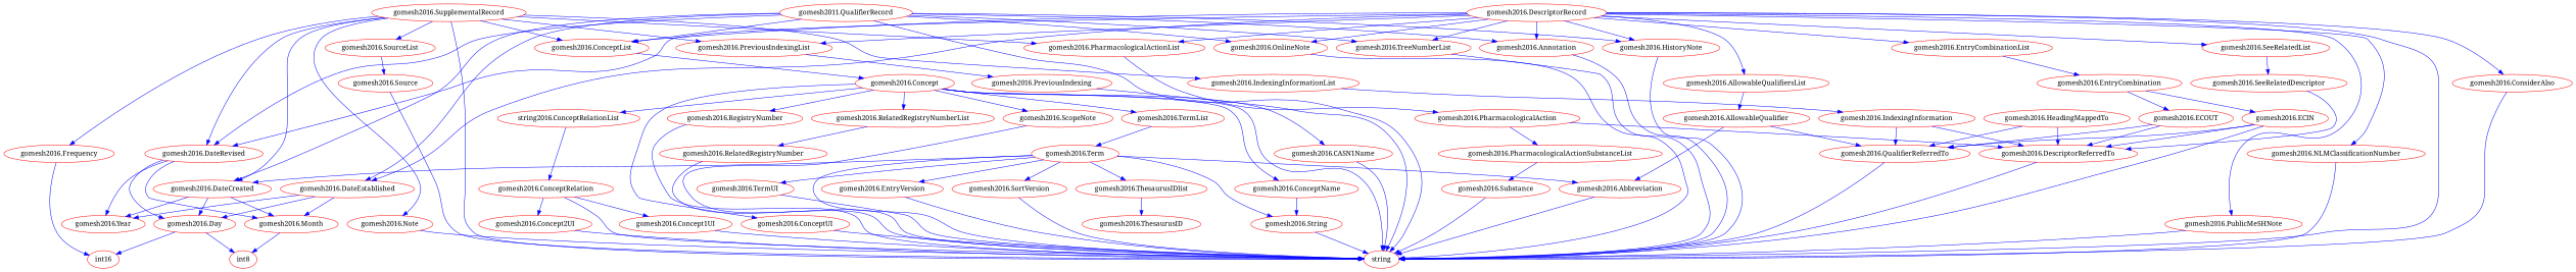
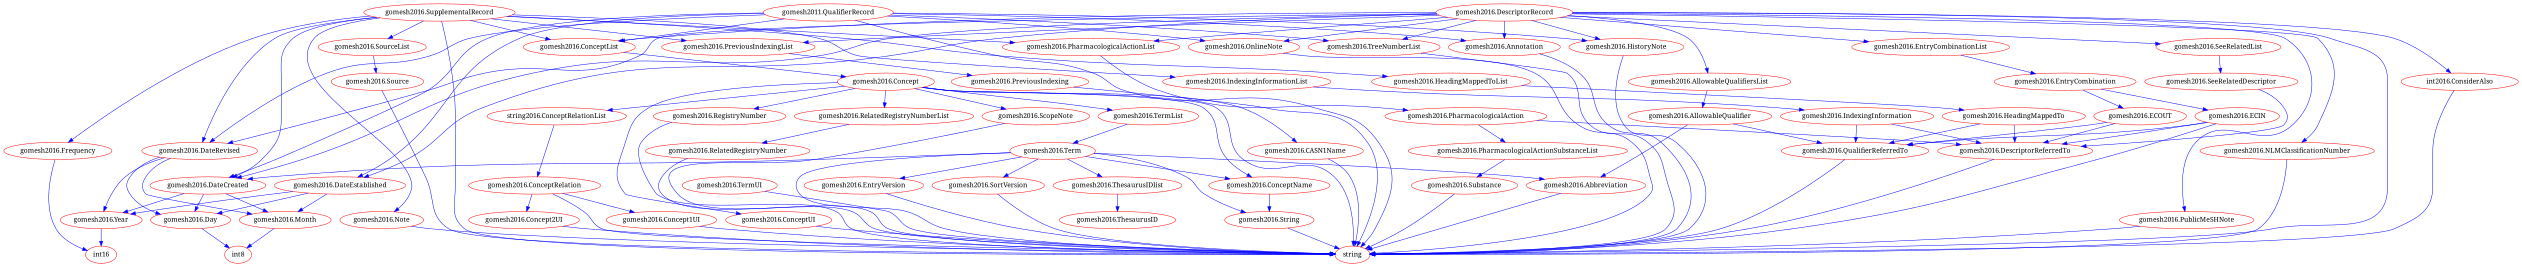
  digraph {
    fontname="Noto Serif"
    splines=true
    node [color=Red fontname="Noto Serif"]
    edge [color=Blue fontname="Noto Serif"]
    n1 [label="gomesh2016.DescriptorRecord"]
    string
    n3 [label="gomesh2016.AllowableQualifiersList"]
    n4 [label="gomesh2016.Annotation"]
    n5 [label="gomesh2016.ConceptList"]
    n6 [label="gomesh2016.DateCreated"]
-   n7 [label="gomesh2016.ConsiderAlso"]
+   n7 [label="int2016.ConsiderAlso"]
    n8 [label="gomesh2016.DateEstablished"]
    n9 [label="gomesh2016.DateRevised"]
    n10 [label="gomesh2016.EntryCombinationList"]
    n11 [label="gomesh2016.HistoryNote"]
    n12 [label="gomesh2016.NLMClassificationNumber"]
    n13 [label="gomesh2016.OnlineNote"]
    n14 [label="gomesh2016.PharmacologicalActionList"]
    n15 [label="gomesh2016.PreviousIndexingList"]
    n16 [label="gomesh2016.PublicMeSHNote"]
    n17 [label="gomesh2016.SeeRelatedList"]
    n18 [label="gomesh2016.TreeNumberList"]
    n19 [label="gomesh2016.AllowableQualifier"]
    n20 [label="gomesh2016.Concept"]
    n21 [label="gomesh2016.Day"]
    n22 [label="gomesh2016.Month"]
    n23 [label="gomesh2016.Year"]
    n24 [label="gomesh2016.EntryCombination"]
    n25 [label="gomesh2016.PharmacologicalAction"]
    n26 [label="gomesh2016.PreviousIndexing"]
    n27 [label="gomesh2016.SeeRelatedDescriptor"]
    n28 [label="gomesh2016.Abbreviation"]
    n29 [label="gomesh2016.QualifierReferredTo"]
    n30 [label="gomesh2016.CASN1Name"]
    n31 [label="gomesh2016.ConceptName"]
    n32 [label="string2016.ConceptRelationList"]
    n33 [label="gomesh2016.ConceptUI"]
    n34 [label="gomesh2016.RegistryNumber"]
    n35 [label="gomesh2016.RelatedRegistryNumberList"]
    n36 [label="gomesh2016.ScopeNote"]
    n37 [label="gomesh2016.TermList"]
    n38 [label="gomesh2016.String"]
    n39 [label="gomesh2016.ConceptRelation"]
    n40 [label="gomesh2016.RelatedRegistryNumber"]
    n41 [label="gomesh2016.Term"]
    n42 [label="gomesh2016.Concept1UI"]
    n43 [label="gomesh2016.Concept2UI"]
    n44 [label="gomesh2016.EntryVersion"]
    n45 [label="gomesh2016.SortVersion"]
    n46 [label="gomesh2016.TermUI"]
    n47 [label="gomesh2016.ThesaurusIDlist"]
    n48 [label="gomesh2016.ThesaurusID"]
    int8
    int16
    n51 [label="gomesh2016.ECIN"]
    n52 [label="gomesh2016.ECOUT"]
    n53 [label="gomesh2016.DescriptorReferredTo"]
    n54 [label="gomesh2016.PharmacologicalActionSubstanceList"]
    n55 [label="gomesh2016.Substance"]
    n56 [label="gomesh2016.SupplementalRecord"]
    n57 [label="gomesh2016.Frequency"]
+   n58 [label="gomesh2016.HeadingMappedToList"]
    n59 [label="gomesh2016.IndexingInformationList"]
    n60 [label="gomesh2016.Note"]
    n61 [label="gomesh2016.SourceList"]
    n62 [label="gomesh2016.HeadingMappedTo"]
    n63 [label="gomesh2016.IndexingInformation"]
    n64 [label="gomesh2016.Source"]
    n65 [label="gomesh2011.QualifierRecord"]
    n1 -> string
    n1 -> n3
    n1 -> n4
    n1 -> n5
+   n1 -> n6
    n1 -> n7
    n1 -> n8
    n1 -> n9
    n1 -> n10
    n1 -> n11
    n1 -> n12
    n1 -> n13
    n1 -> n14
    n1 -> n15
    n1 -> n16
    n1 -> n17
    n1 -> n18
    n3 -> n19
    n4 -> string
    n5 -> n20
    n6 -> n21
    n6 -> n22
    n6 -> n23
    n7 -> string
    n8 -> n21
    n8 -> n22
    n8 -> n23
    n9 -> n21
    n9 -> n22
    n9 -> n23
    n10 -> n24
    n11 -> string
    n12 -> string
    n13 -> string
    n14 -> n25
    n15 -> n26
    n16 -> string
    n17 -> n27
    n18 -> string
    n19 -> n28
    n19 -> n29
    n20 -> string
    n20 -> n30
    n20 -> n31
    n20 -> n32
    n20 -> n33
    n20 -> n34
    n20 -> n35
    n20 -> n36
    n20 -> n37
    n21 -> int8
    n22 -> int8
-   n21 -> int16
+   n23 -> int16
    n24 -> n51
    n24 -> n52
    n25 -> n53
    n25 -> n54
    n26 -> string
    n27 -> n53
    n28 -> string
    n29 -> string
    n30 -> string
    n31 -> n38
    n32 -> n39
    n33 -> string
    n34 -> string
    n35 -> n40
    n36 -> string
    n37 -> n41
    n38 -> string
    n39 -> string
    n39 -> n42
    n39 -> n43
    n40 -> string
    n41 -> string
    n41 -> n6
    n41 -> n28
    n41 -> n38
    n41 -> n44
    n41 -> n45
-   n41 -> n46
+   n41 -> n31
    n41 -> n47
    n42 -> string
    n43 -> string
    n44 -> string
    n45 -> string
    n46 -> string
    n47 -> n48
    n51 -> string
    n51 -> n29
    n51 -> n53
    n52 -> n29
    n52 -> n53
    n53 -> string
    n54 -> n55
    n55 -> string
    n56 -> string
    n56 -> n5
    n56 -> n6
    n56 -> n9
    n56 -> n14
    n56 -> n15
    n56 -> n57
+   n56 -> n58
    n56 -> n59
    n56 -> n60
    n56 -> n61
    n57 -> int16
+   n58 -> n62
    n59 -> n63
    n60 -> string
    n61 -> n64
    n62 -> n29
    n62 -> n53
    n63 -> n29
    n63 -> n53
    n64 -> string
    n65 -> string
    n65 -> n4
    n65 -> n5
    n65 -> n6
    n65 -> n8
    n65 -> n9
    n65 -> n11
    n65 -> n13
    n65 -> n18
  }
